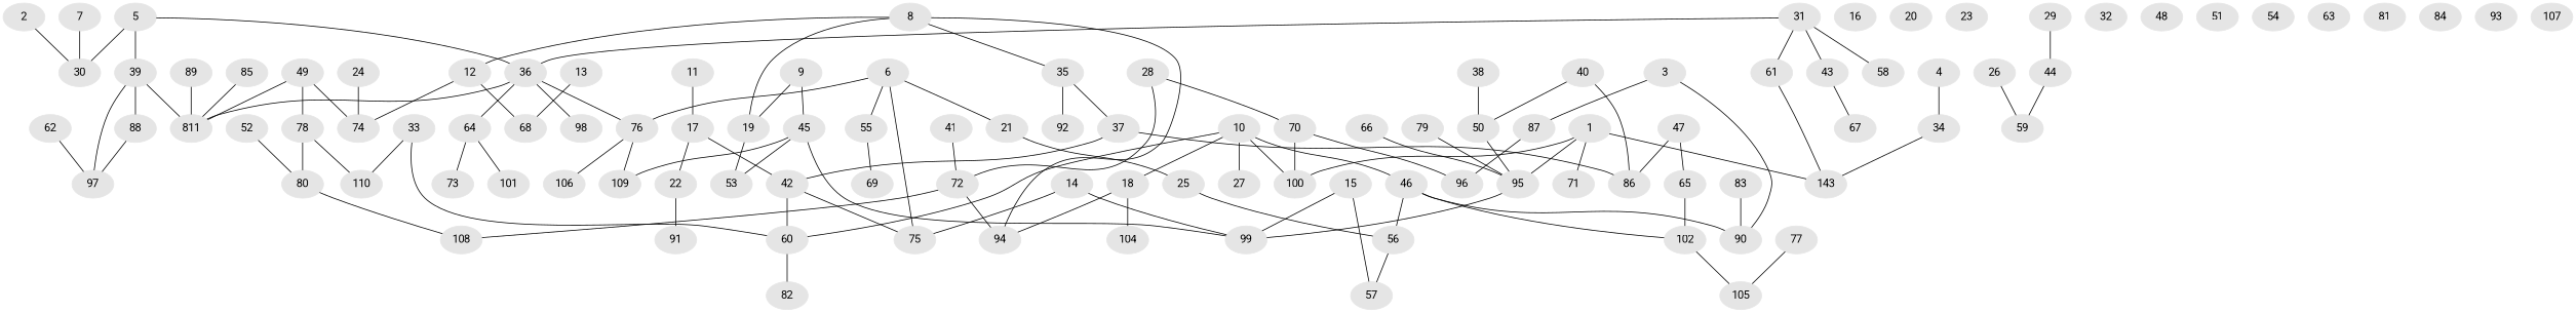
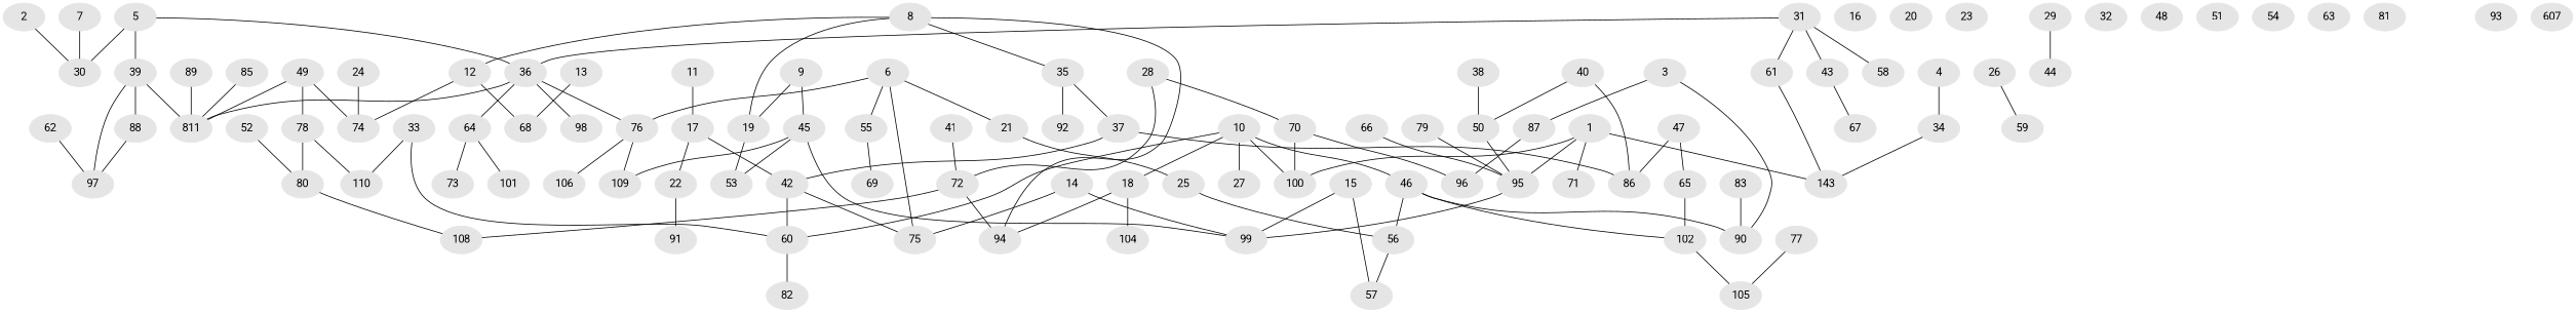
  graph {
    fontname=Roboto
    node [color=gray90 fontname=Roboto style=filled]
    edge [fontname=Roboto]
    1
    71
    95
    100
    n5 [label=143]
    99
    2
    30
    3
    87
    90
    96
    4
    34
    5
    36
    39
    76
    64
    98
    n21 [label=811]
    88
    97
    6
    21
    55
    75
    25
    69
    109
    106
    7
    8
    12
    19
    35
    94
    68
    74
    17
    22
    42
    53
    37
    92
    9
    45
    10
    18
    27
    46
    60
    104
    56
    102
    82
    11
    13
    14
    15
    57
    16
    91
    20
    41
    72
    23
    24
    26
    59
    28
    70
    108
    29
    44
    31
    43
    58
    61
    67
    32
    33
    110
    86
    73
    101
    38
    50
    40
    105
    47
    65
    48
    49
    78
    80
    51
    52
    54
    62
    63
    66
    77
    79
    81
    83
-   84
    85
    89
    93
-   107
+   107 [label=607]
    1 -- 71
    1 -- 95
    1 -- 100
    1 -- n5
    95 -- 99
    2 -- 30
    3 -- 87
    3 -- 90
    87 -- 96
    4 -- 34
    34 -- n5
    5 -- 30
    5 -- 36
    5 -- 39
    36 -- 76
    36 -- 64
    36 -- 98
    36 -- n21
    39 -- n21
    39 -- 88
    39 -- 97
    76 -- 109
    76 -- 106
    64 -- 73
    64 -- 101
    88 -- 97
    6 -- 76
    6 -- 21
    6 -- 55
    6 -- 75
    21 -- 25
    55 -- 69
    25 -- 56
    7 -- 30
    8 -- 12
    8 -- 19
    8 -- 35
    8 -- 94
    12 -- 68
    12 -- 74
    19 -- 53
    35 -- 37
    35 -- 92
    17 -- 22
    17 -- 42
    22 -- 91
    42 -- 75
    42 -- 60
    37 -- 42
    37 -- 86
    9 -- 19
    9 -- 45
    45 -- 99
    45 -- 109
    45 -- 53
    10 -- 100
    10 -- 18
    10 -- 27
    10 -- 46
    10 -- 60
    18 -- 94
    18 -- 104
    46 -- 90
    46 -- 56
    46 -- 102
    60 -- 82
    56 -- 57
    102 -- 105
    11 -- 17
    13 -- 68
    14 -- 99
    14 -- 75
    15 -- 99
    15 -- 57
    41 -- 72
    72 -- 94
    72 -- 108
    24 -- 74
    26 -- 59
    28 -- 72
    28 -- 70
    70 -- 100
    70 -- 96
    29 -- 44
-   44 -- 59
    31 -- 36
    31 -- 43
    31 -- 58
    31 -- 61
    43 -- 67
    61 -- n5
    33 -- 60
    33 -- 110
    38 -- 50
    50 -- 95
    40 -- 86
    40 -- 50
    47 -- 86
    47 -- 65
    65 -- 102
    49 -- n21
    49 -- 74
    49 -- 78
    78 -- 110
    78 -- 80
    80 -- 108
    52 -- 80
    62 -- 97
    66 -- 95
    77 -- 105
    79 -- 95
    83 -- 90
    85 -- n21
    89 -- n21
  }
